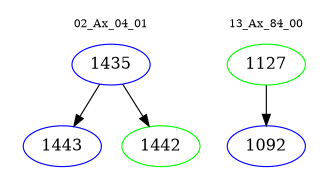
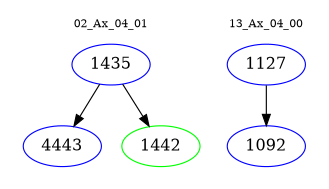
  digraph {
    node [color=blue]
    edge [color=black]
    n1 [label=1435]
-   n2 [label=1443]
+   n2 [label=4443]
    n3 [color=green label=1442]
-   n4 [color=green label=1127]
+   n4 [label=1127]
    n5 [label=1092]
    subgraph cluster_1 {
      color=white
      fontsize=10
      label="02_Ax_04_01"
      n1
      n2
      n3
    }
    subgraph cluster_2 {
      color=white
      fontsize=10
-     label="13_Ax_84_00"
+     label="13_Ax_04_00"
      n4
      n5
    }
    n1 -> n2
    n1 -> n3
    n4 -> n5
  }
